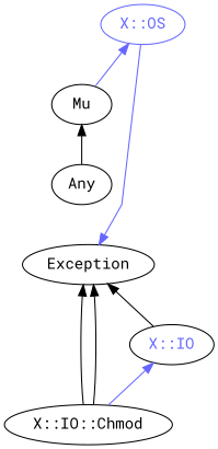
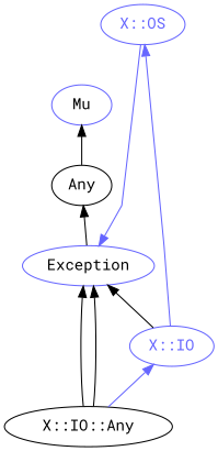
  digraph {
    fontname="Roboto Mono"
    rankdir=BT
    splines=polyline
    node [color="#000000" fontcolor="#000000" fontname="Roboto Mono"]
    edge [color="#000000" fontname="Roboto Mono"]
-   "X::IO::Chmod"
-   Exception
-   "X::IO" [fontcolor="#6666FF"]
+   "X::IO::Chmod" [label="X::IO::Any"]
+   Exception [color="#6666FF"]
+   "X::IO" [color="#6666FF" fontcolor="#6666FF"]
    Any
    "X::OS" [color="#6666FF" fontcolor="#6666FF"]
-   Mu
+   Mu [color="#6666FF"]
    "X::IO::Chmod" -> Exception
    "X::IO::Chmod" -> Exception
    "X::IO::Chmod" -> "X::IO" [color="#6666FF"]
+   Exception -> Any
    "X::IO" -> Exception
-   Mu -> "X::OS" [color="#6666FF"]
+   "X::IO" -> "X::OS" [color="#6666FF"]
    Any -> Mu
    "X::OS" -> Exception [color="#6666FF"]
  }
